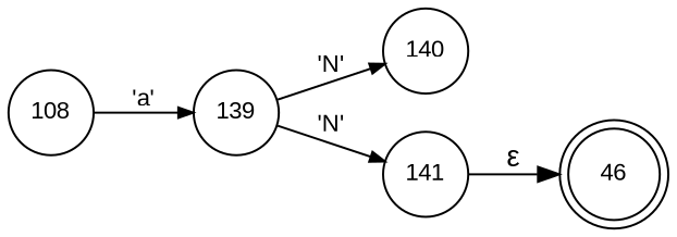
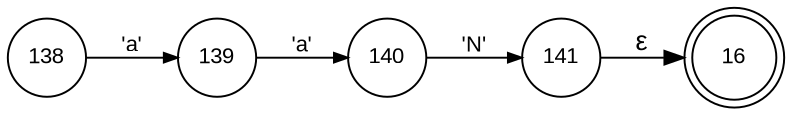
  digraph {
    fontname="Liberation Sans"
    rankdir=LR
    node [fixedsize=true fontname="Liberation Sans" fontsize=11 shape=circle peripheries=1]
    edge [arrowhead=normal arrowsize=.7 fontname="Liberation Sans" fontsize=11]
-   n1 [label=46 shape=doublecircle width=.6 peripheries=""]
-   n2 [label=108 width=.55]
+   n1 [label=16 shape=doublecircle width=.6 peripheries=""]
+   n2 [label=138 width=.55]
    n3 [label=139 width=.55]
    n4 [label=140 width=.55]
    n5 [label=141 width=.55]
    n2 -> n3 [label="'a'"]
-   n3 -> n4 [label="'N'"]
-   n3 -> n5 [label="'N'"]
+   n3 -> n4 [label="'a'"]
+   n4 -> n5 [label="'N'"]
    n5 -> n1 [label="&epsilon;" arrowhead="" arrowsize="" fontsize=""]
  }
